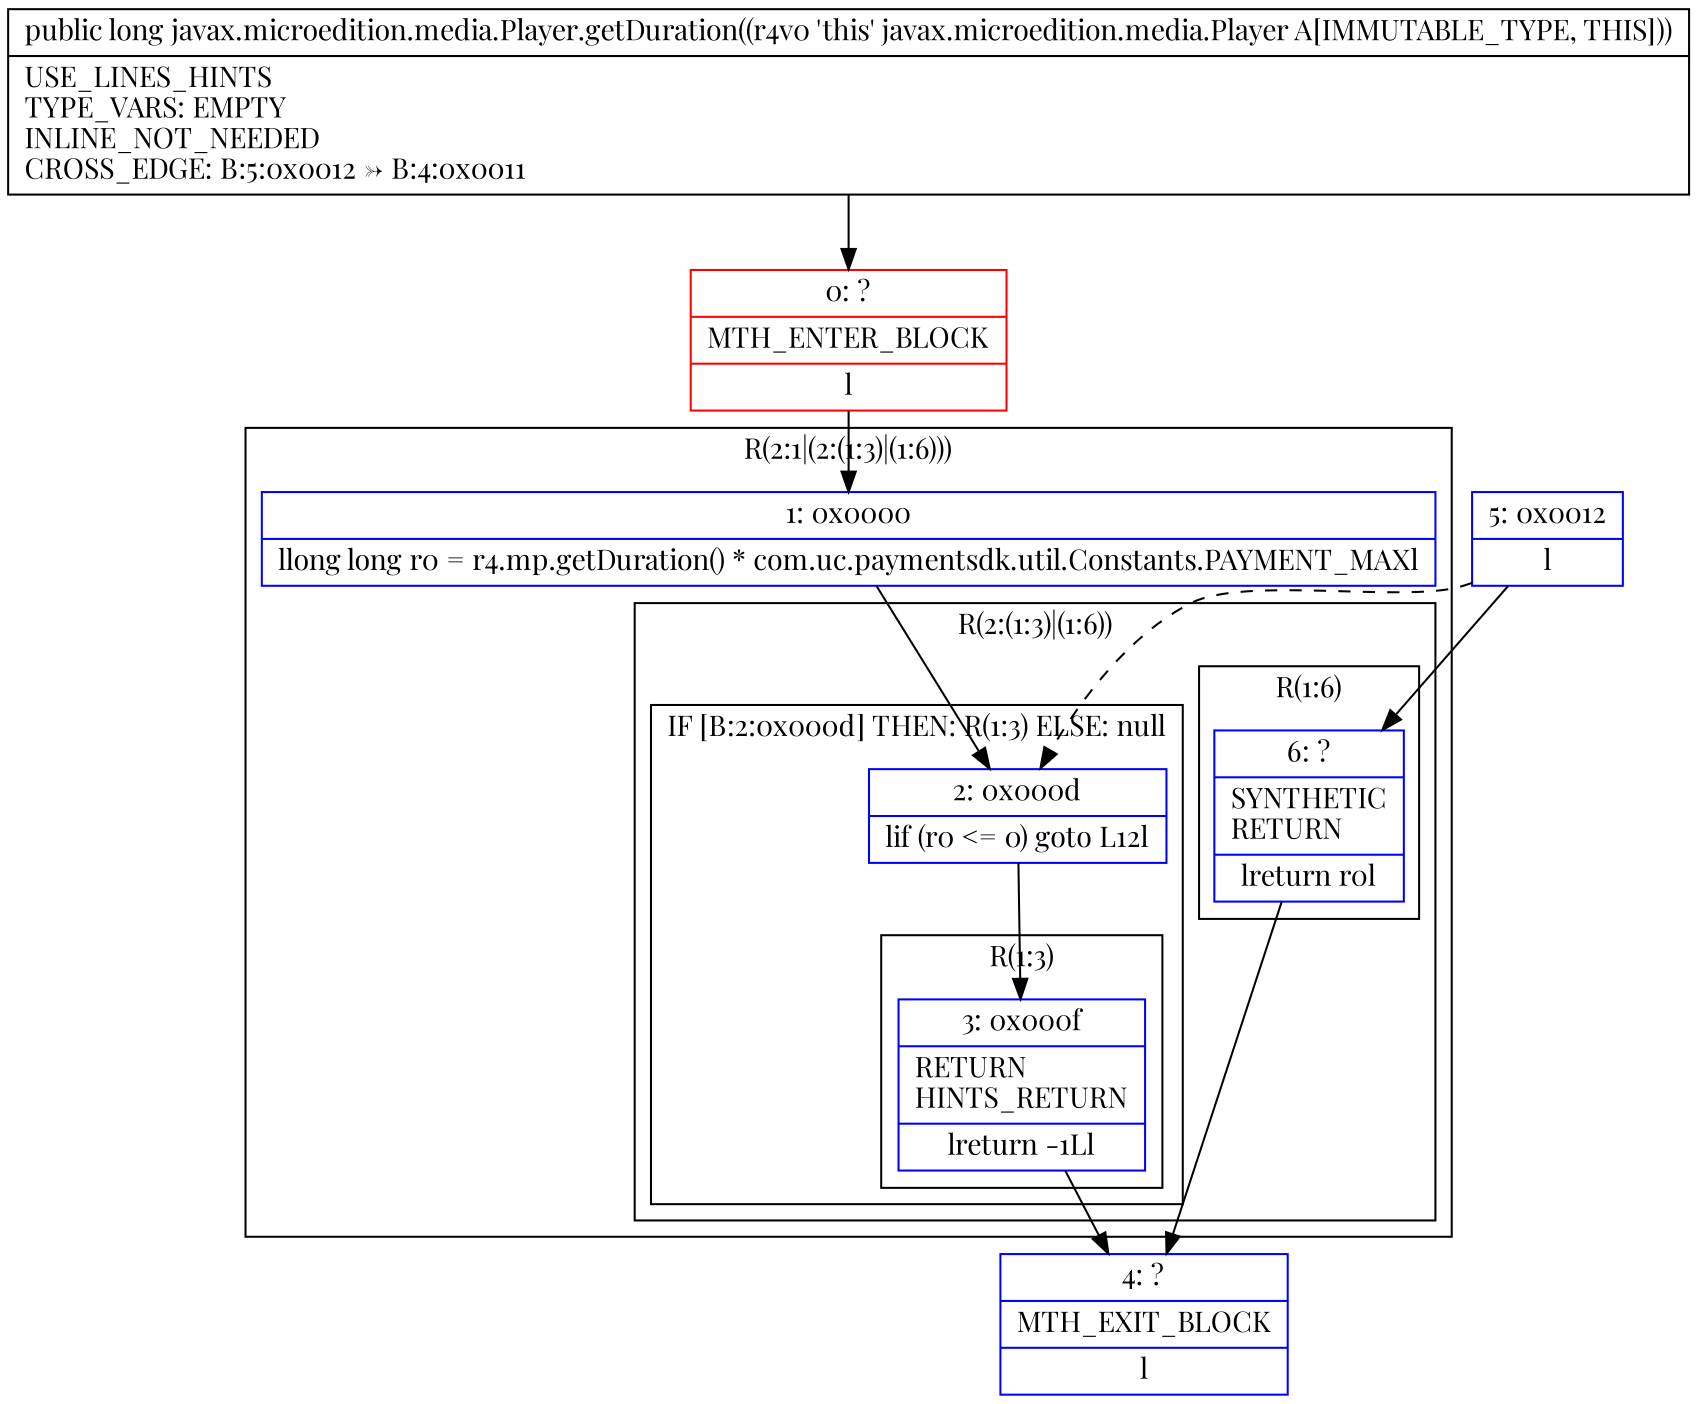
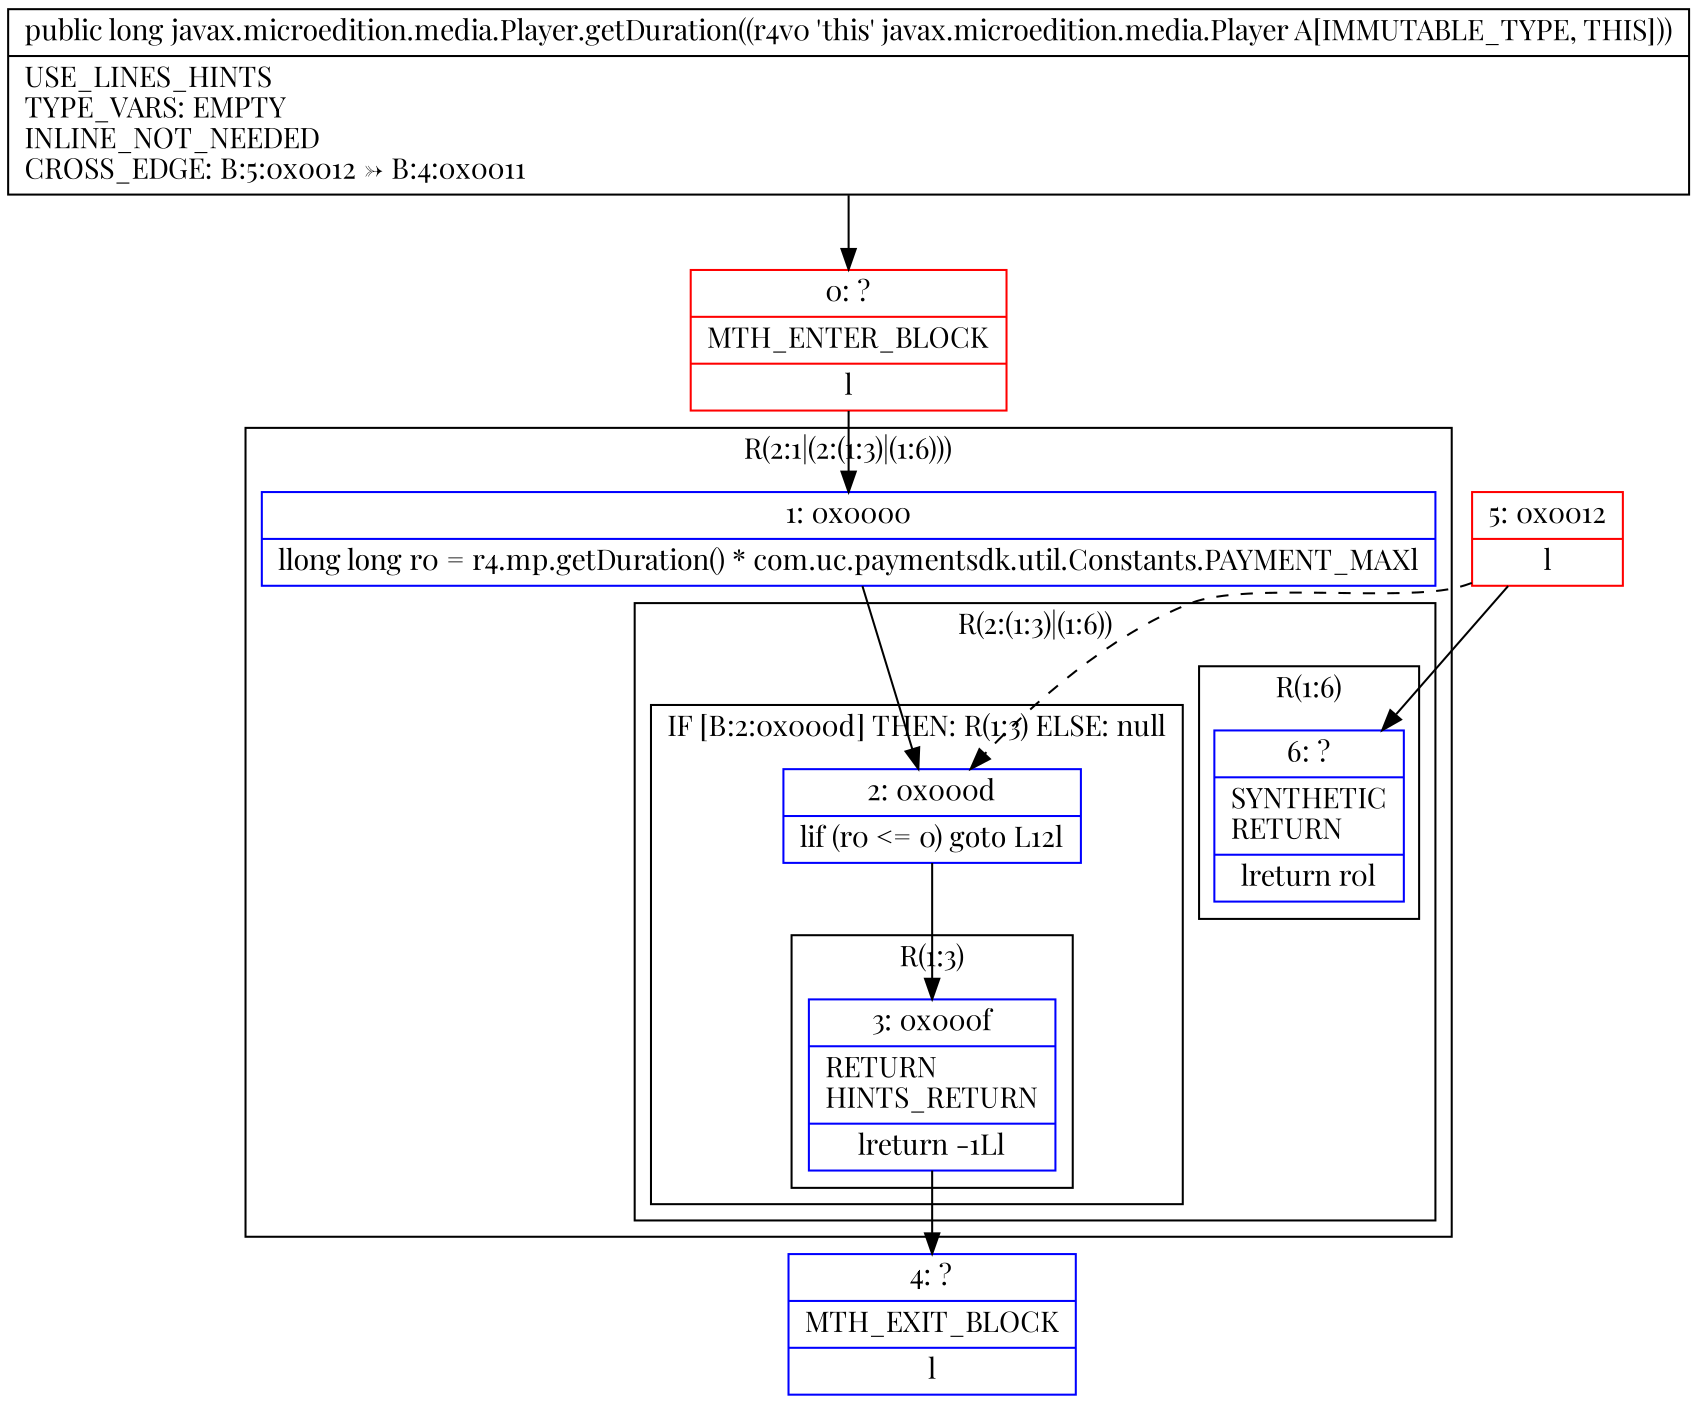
  digraph {
    fontname="Playfair Display"
    node [color=blue fontname="Playfair Display" shape=record]
    edge [fontname="Playfair Display"]
    n1 [label="{3\:\ 0x000f|RETURN\lHINTS_RETURN\l|lreturn \-1Ll}"]
    n2 [label="{2\:\ 0x000d|lif (r0 \<= 0) goto L12l}"]
    n3 [label="{6\:\ ?|SYNTHETIC\lRETURN\l|lreturn r0l}"]
    n4 [label="{1\:\ 0x0000|llong long r0 = r4.mp.getDuration() * com.uc.paymentsdk.util.Constants.PAYMENT_MAXl}"]
    n5 [label="{4\:\ ?|MTH_EXIT_BLOCK\l|l}"]
-   n6 [label="{5\:\ 0x0012|l}"]
+   n6 [color=red label="{5\:\ 0x0012|l}"]
    n7 [color=red label="{0\:\ ?|MTH_ENTER_BLOCK\l|l}"]
    n8 [label="{public long javax.microedition.media.Player.getDuration((r4v0 'this' javax.microedition.media.Player A[IMMUTABLE_TYPE, THIS]))  | USE_LINES_HINTS\lTYPE_VARS: EMPTY\lINLINE_NOT_NEEDED\lCROSS_EDGE: B:5:0x0012 \-\> B:4:0x0011\l}" color=""]
    subgraph cluster_1 {
      label="R(2:1|(2:(1:3)|(1:6)))"
      n4
      subgraph cluster_2 {
        label="R(2:(1:3)|(1:6))"
        subgraph cluster_3 {
          label="IF [B:2:0x000d] THEN: R(1:3) ELSE: null"
          n2
          subgraph cluster_4 {
            label="R(1:3)"
            n1
          }
        }
        subgraph cluster_5 {
          label="R(1:6)"
          n3
        }
      }
    }
    n1 -> n5
    n2 -> n1
-   n3 -> n5
    n4 -> n2
    n6 -> n2 [style=dashed]
    n6 -> n3
    n7 -> n4
    n8 -> n7
  }
